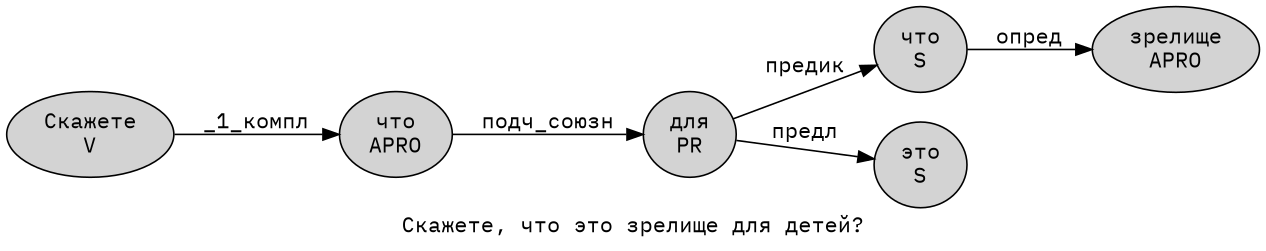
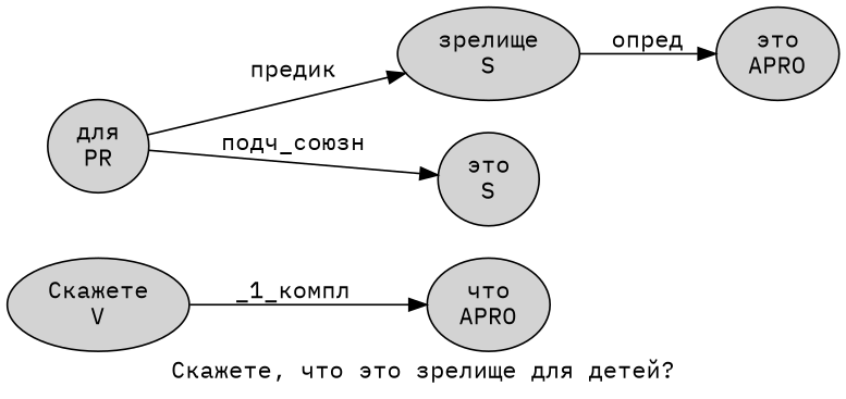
  digraph {
    fontname="IBM Plex Mono"
    label="Скажете, что это зрелище для детей?"
    rankdir=LR
    node [fillcolor=lightgray fontname="IBM Plex Mono" penwidth=1 shape=ellipse style=filled]
    edge [fontname="IBM Plex Mono"]
    n1 [label="Скажете\nV"]
    n2 [label="что\nAPRO"]
    n3 [label="для\nPR"]
-   n4 [label="что\nS"]
+   n4 [label="зрелище\nS"]
    n5 [label="это\nS"]
-   n6 [label="зрелище\nAPRO"]
+   n6 [label="это\nAPRO"]
    n1 -> n2 [label="_1_компл"]
-   n2 -> n3 [label="подч_союзн"]
    n3 -> n4 [label="предик"]
-   n3 -> n5 [label="предл"]
+   n3 -> n5 [label="подч_союзн"]
    n4 -> n6 [label="опред"]
  }
